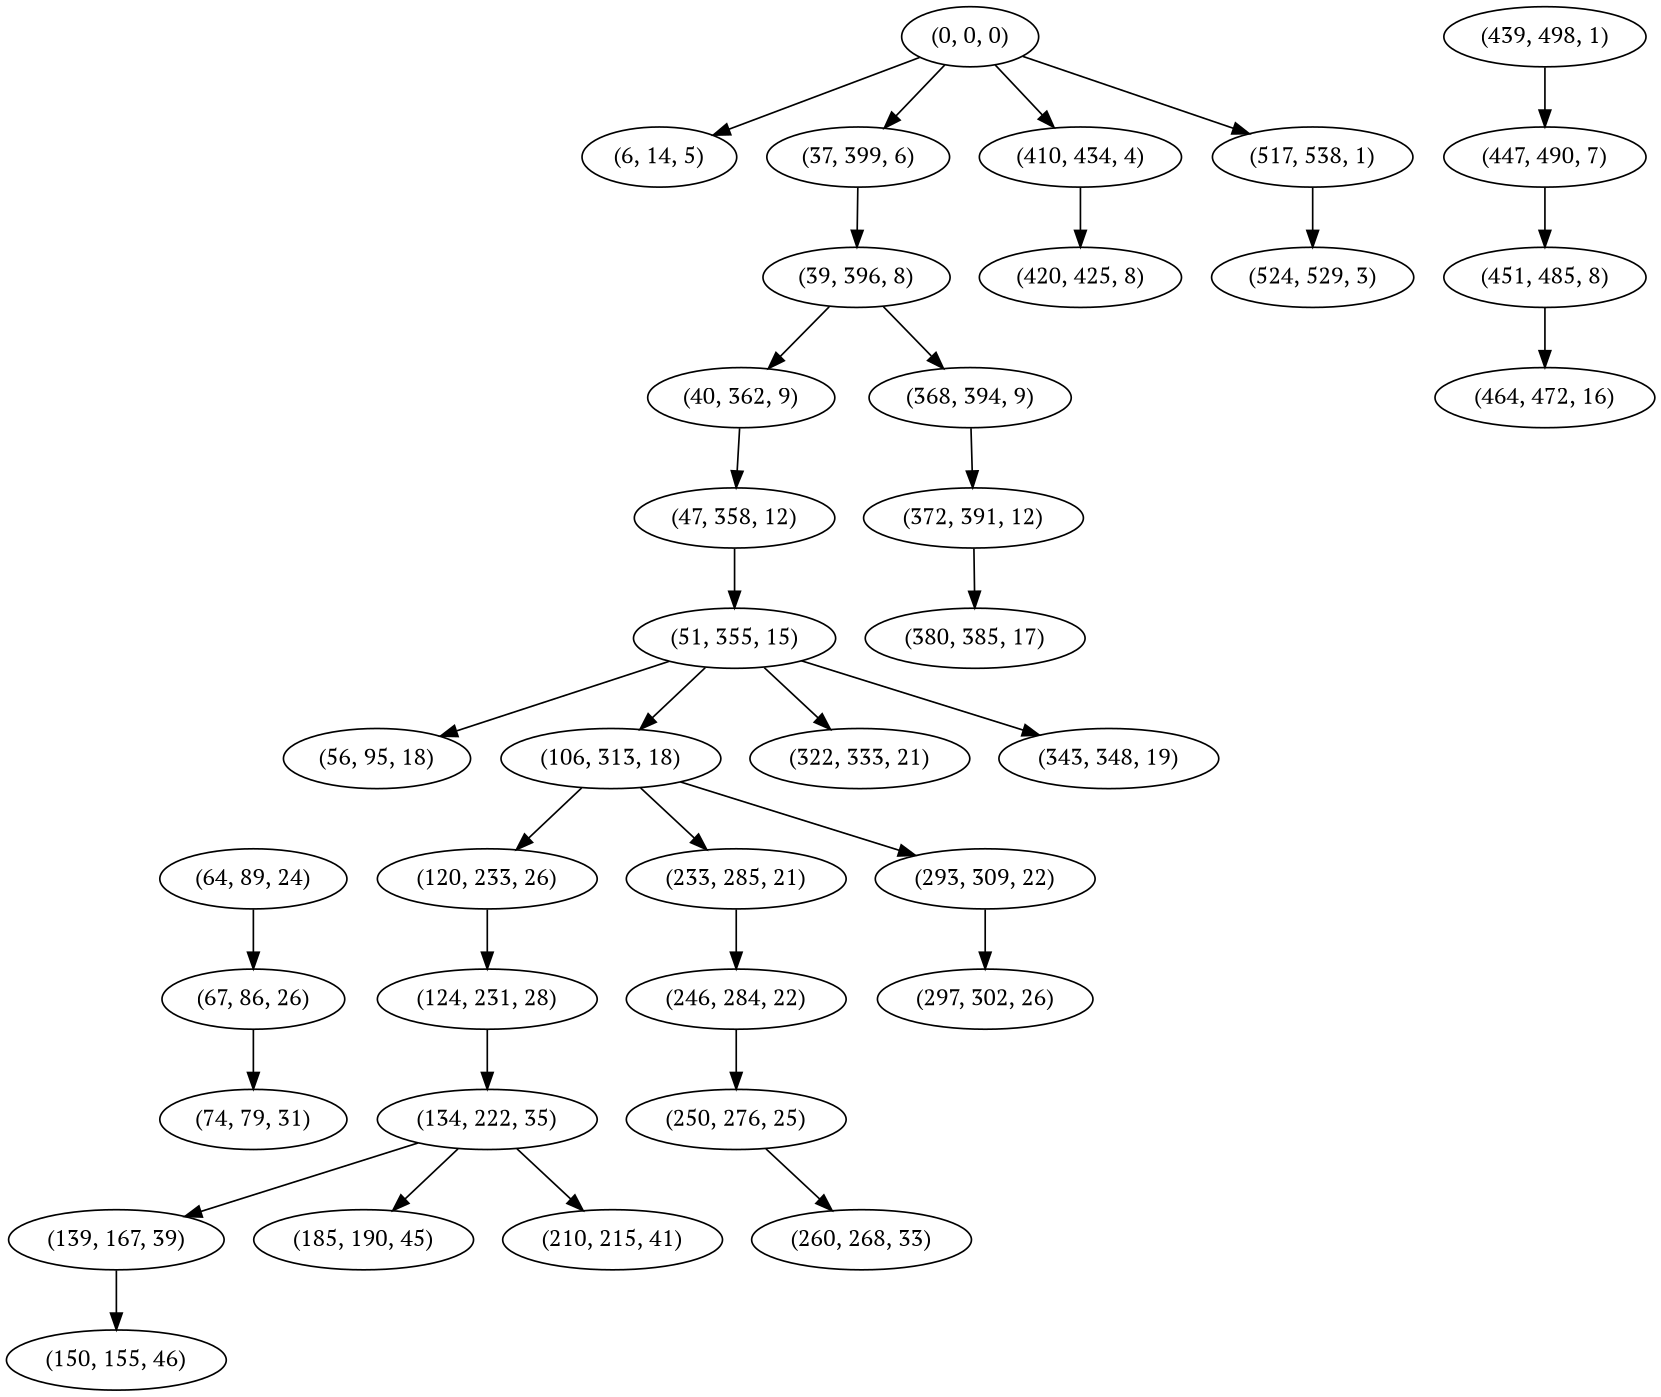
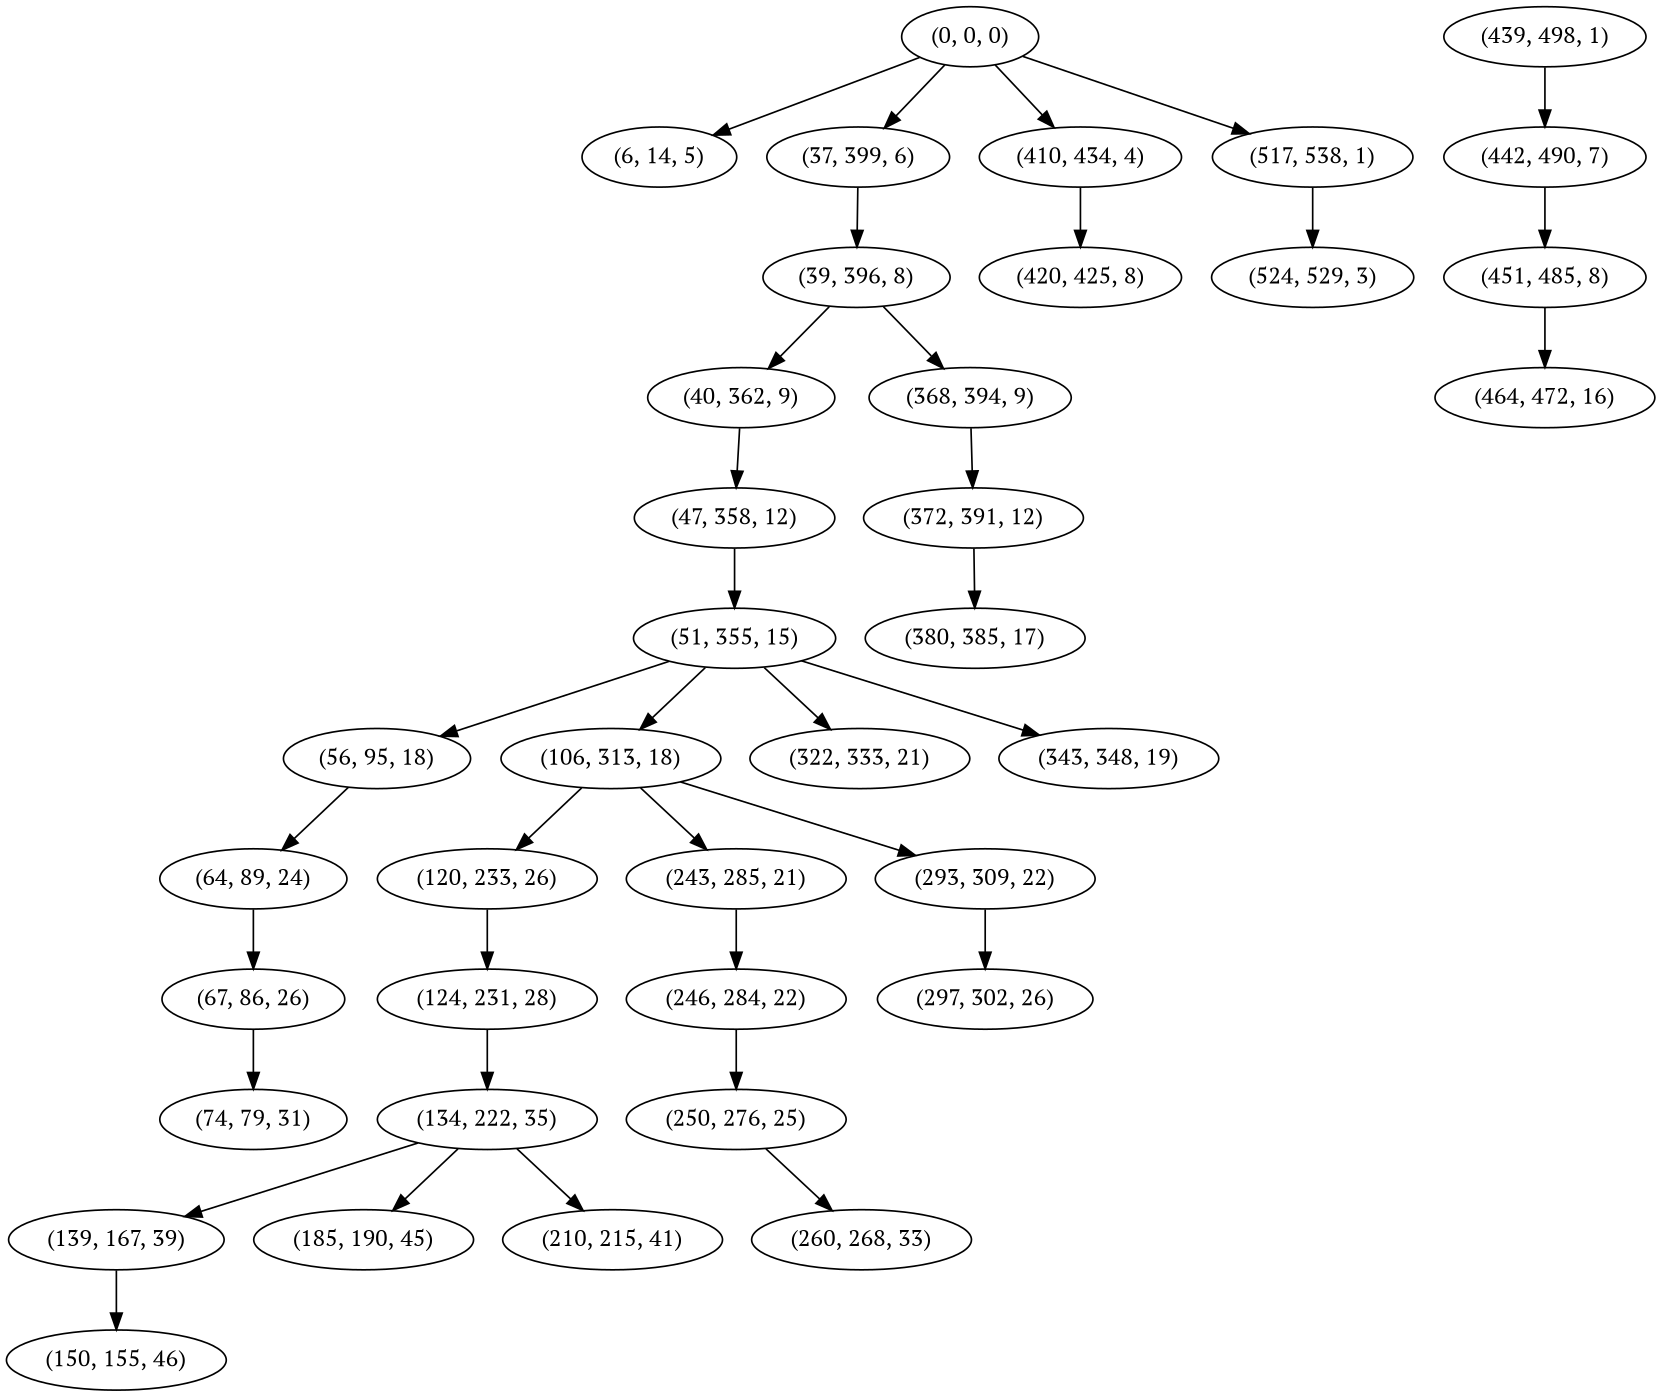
  digraph {
    fontname="PT Serif"
    node [fontname="PT Serif"]
    edge [fontname="PT Serif"]
    "(0, 0, 0)"
    "(6, 14, 5)"
    "(37, 399, 6)"
    "(410, 434, 4)"
    "(517, 538, 1)"
    "(39, 396, 8)"
    "(420, 425, 8)"
    "(439, 498, 1)"
-   "(447, 490, 7)"
+   "(447, 490, 7)" [label="(442, 490, 7)"]
    "(524, 529, 3)"
    "(40, 362, 9)"
    "(368, 394, 9)"
    "(47, 358, 12)"
    "(372, 391, 12)"
    "(51, 355, 15)"
    "(56, 95, 18)"
    "(106, 313, 18)"
    "(322, 333, 21)"
    "(343, 348, 19)"
    "(64, 89, 24)"
    "(120, 233, 26)"
-   "(243, 285, 21)" [label="(233, 285, 21)"]
+   "(243, 285, 21)"
    "(293, 309, 22)"
    "(67, 86, 26)"
    "(74, 79, 31)"
    "(124, 231, 28)"
    "(246, 284, 22)"
    "(297, 302, 26)"
    "(134, 222, 35)"
    "(139, 167, 39)"
    "(185, 190, 45)"
    "(210, 215, 41)"
    "(150, 155, 46)"
    "(250, 276, 25)"
    "(260, 268, 33)"
    "(380, 385, 17)"
    "(451, 485, 8)"
    "(464, 472, 16)"
    "(0, 0, 0)" -> "(6, 14, 5)"
    "(0, 0, 0)" -> "(37, 399, 6)"
    "(0, 0, 0)" -> "(410, 434, 4)"
    "(0, 0, 0)" -> "(517, 538, 1)"
    "(37, 399, 6)" -> "(39, 396, 8)"
    "(410, 434, 4)" -> "(420, 425, 8)"
    "(517, 538, 1)" -> "(524, 529, 3)"
    "(39, 396, 8)" -> "(40, 362, 9)"
    "(39, 396, 8)" -> "(368, 394, 9)"
    "(439, 498, 1)" -> "(447, 490, 7)"
    "(447, 490, 7)" -> "(451, 485, 8)"
    "(40, 362, 9)" -> "(47, 358, 12)"
    "(368, 394, 9)" -> "(372, 391, 12)"
    "(47, 358, 12)" -> "(51, 355, 15)"
    "(372, 391, 12)" -> "(380, 385, 17)"
    "(51, 355, 15)" -> "(56, 95, 18)"
    "(51, 355, 15)" -> "(106, 313, 18)"
    "(51, 355, 15)" -> "(322, 333, 21)"
    "(51, 355, 15)" -> "(343, 348, 19)"
+   "(56, 95, 18)" -> "(64, 89, 24)"
    "(106, 313, 18)" -> "(120, 233, 26)"
    "(106, 313, 18)" -> "(243, 285, 21)"
    "(106, 313, 18)" -> "(293, 309, 22)"
    "(64, 89, 24)" -> "(67, 86, 26)"
    "(120, 233, 26)" -> "(124, 231, 28)"
    "(243, 285, 21)" -> "(246, 284, 22)"
    "(293, 309, 22)" -> "(297, 302, 26)"
    "(67, 86, 26)" -> "(74, 79, 31)"
    "(124, 231, 28)" -> "(134, 222, 35)"
    "(246, 284, 22)" -> "(250, 276, 25)"
    "(134, 222, 35)" -> "(139, 167, 39)"
    "(134, 222, 35)" -> "(185, 190, 45)"
    "(134, 222, 35)" -> "(210, 215, 41)"
    "(139, 167, 39)" -> "(150, 155, 46)"
    "(250, 276, 25)" -> "(260, 268, 33)"
    "(451, 485, 8)" -> "(464, 472, 16)"
  }
